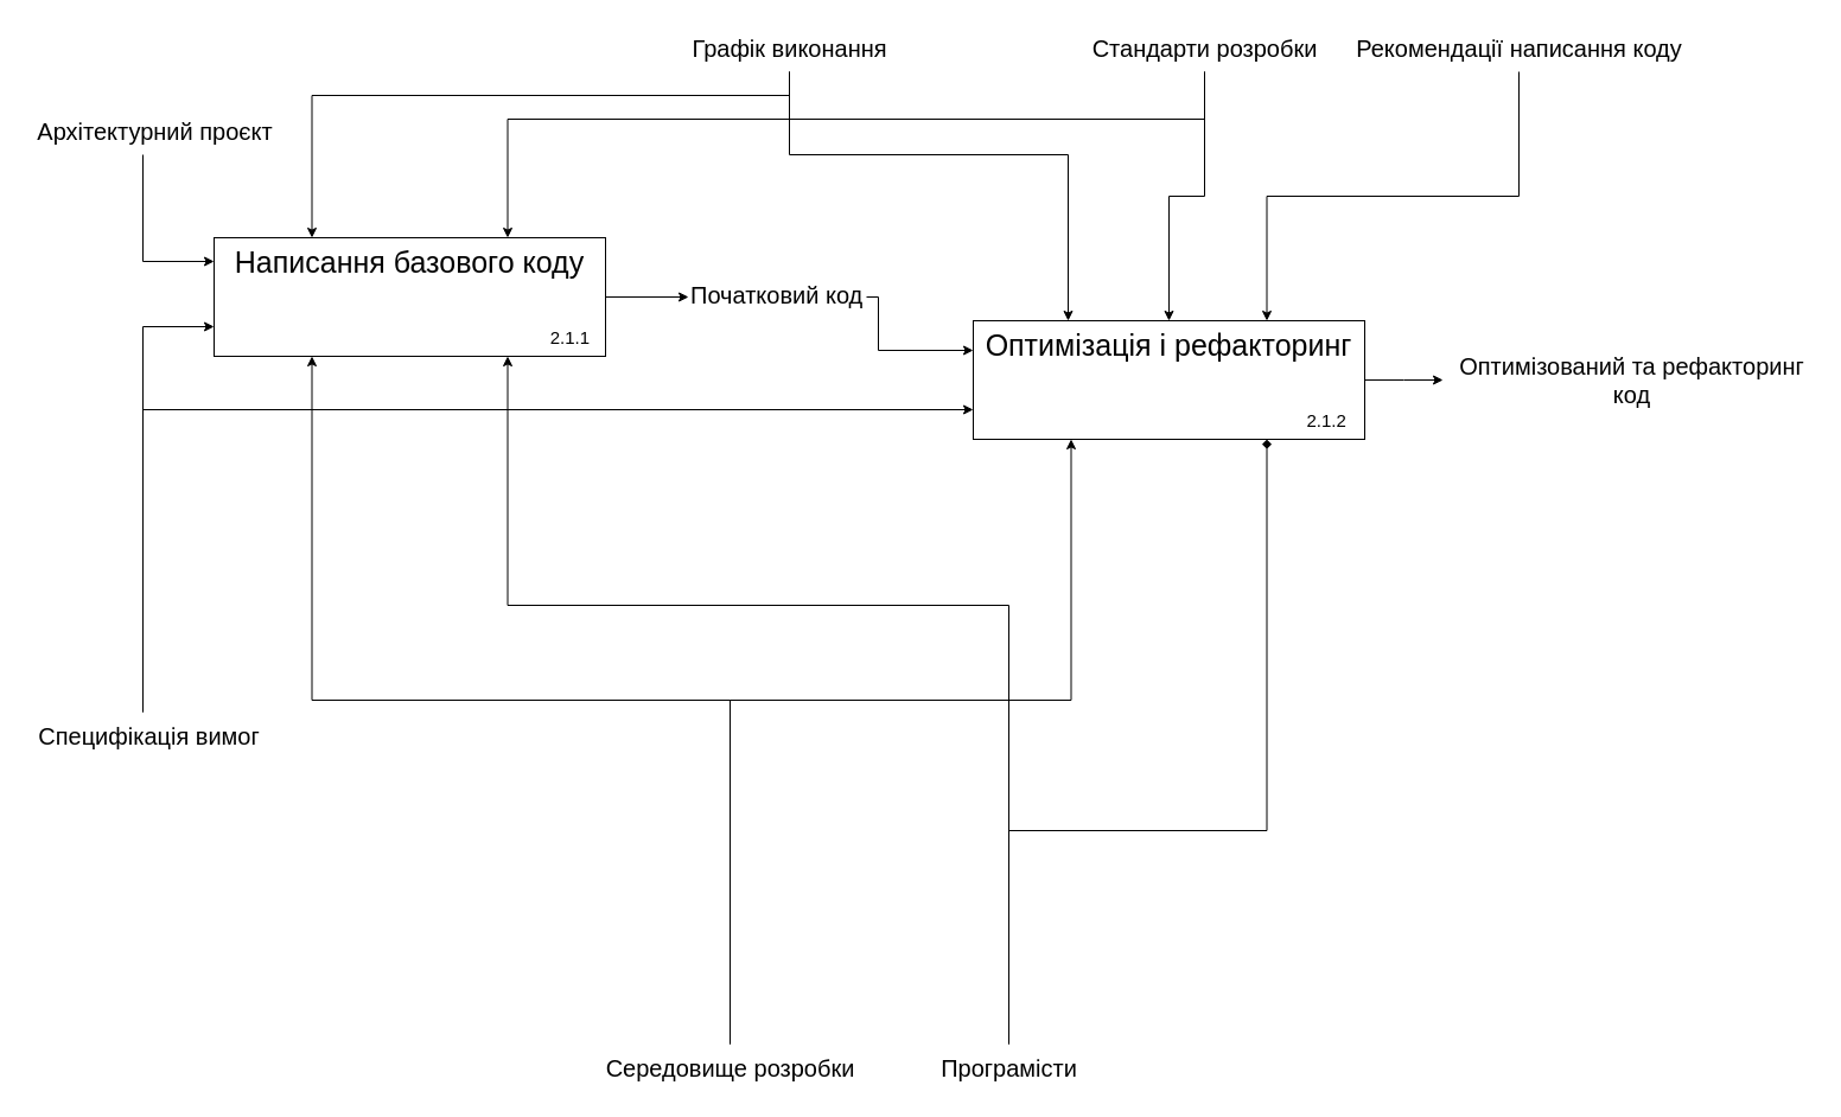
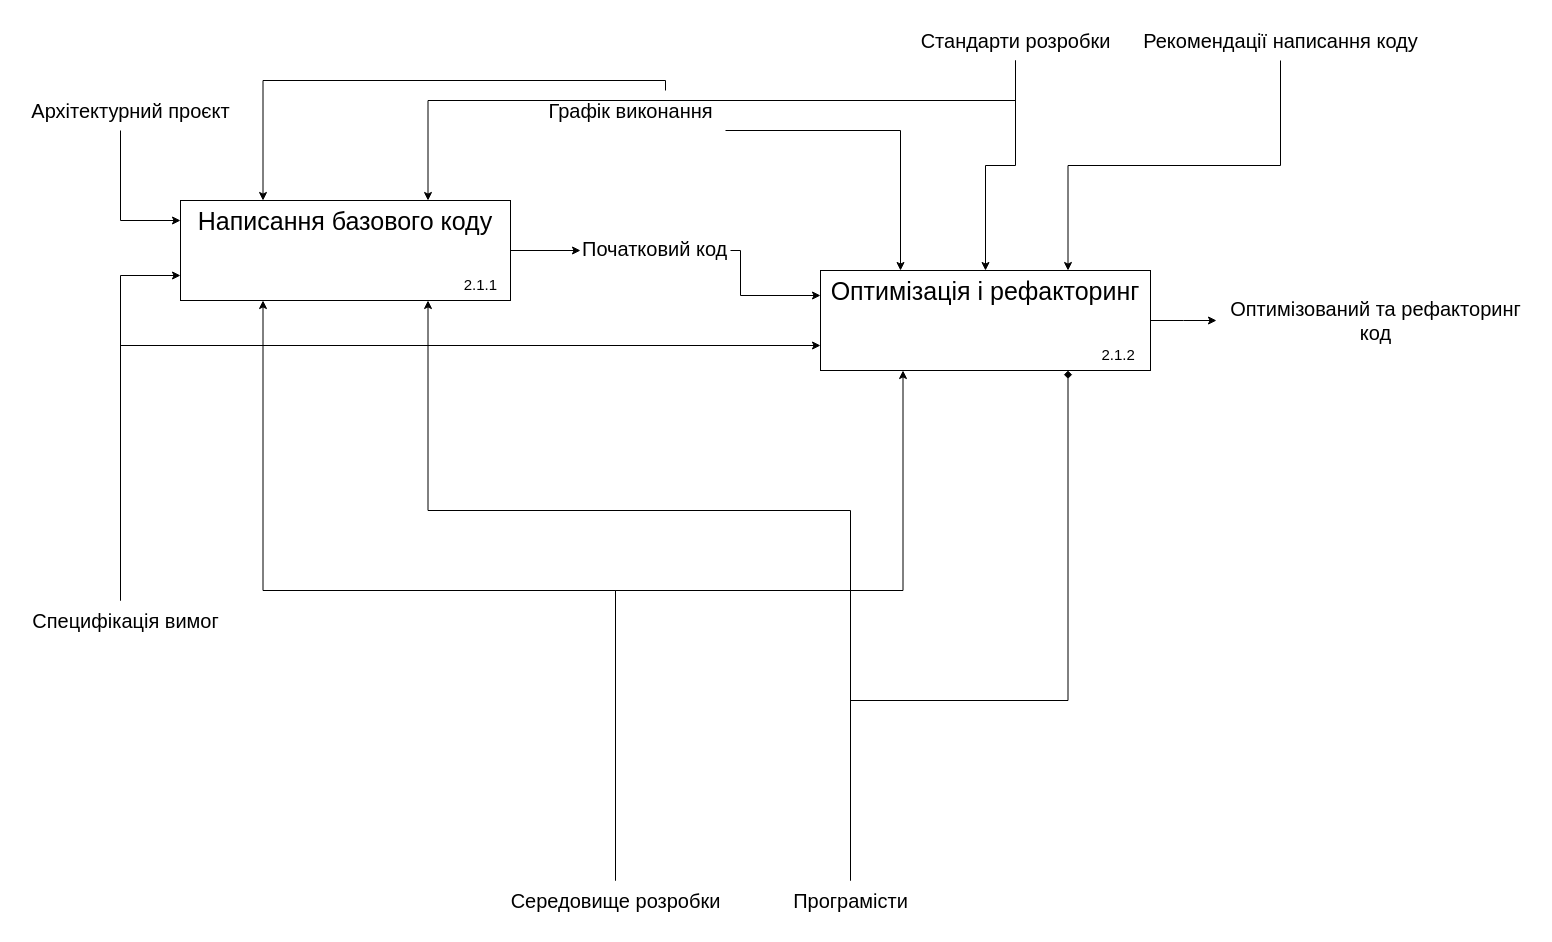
  <mxCell id="0" />
  <mxCell id="1" parent="0" />
  <mxCell id="2" style="edgeStyle=orthogonalEdgeStyle;rounded=0;orthogonalLoop=1;jettySize=auto;html=1;entryX=0;entryY=0.5;entryDx=0;entryDy=0;endArrow=classic;endFill=1;" edge="1" parent="1" source="3" target="17"><mxGeometry relative="1" as="geometry" /></mxCell>
  <mxCell id="3" value="&lt;font style=&quot;font-size: 25px;&quot;&gt;Написання базового коду&lt;br&gt;&lt;/font&gt;&lt;div&gt;&lt;div style=&quot;text-align: left;&quot;&gt;&lt;font style=&quot;font-size: 25px;&quot;&gt;&lt;br&gt;&lt;/font&gt;&lt;/div&gt;&lt;div style=&quot;text-align: left;&quot;&gt;&lt;span style=&quot;background-color: initial;&quot;&gt;&lt;font style=&quot;font-size: 25px;&quot;&gt;&amp;nbsp; &amp;nbsp; &amp;nbsp; &amp;nbsp; &amp;nbsp; &amp;nbsp; &amp;nbsp; &amp;nbsp; &amp;nbsp; &amp;nbsp; &amp;nbsp; &amp;nbsp; &amp;nbsp; &amp;nbsp; &amp;nbsp; &amp;nbsp; &amp;nbsp; &amp;nbsp; &amp;nbsp; &amp;nbsp;&lt;/font&gt;&lt;font style=&quot;font-size: 15px;&quot;&gt;2.1.1&lt;/font&gt;&lt;/span&gt;&lt;/div&gt;&lt;/div&gt;" style="rounded=0;whiteSpace=wrap;html=1;" vertex="1" parent="1"><mxGeometry x="180" y="200" width="330" height="100" as="geometry" /></mxCell>
  <mxCell id="4" style="edgeStyle=orthogonalEdgeStyle;rounded=0;orthogonalLoop=1;jettySize=auto;html=1;entryX=0.75;entryY=1;entryDx=0;entryDy=0;" edge="1" parent="1" source="6" target="3"><mxGeometry relative="1" as="geometry"><Array as="points"><mxPoint x="850" y="510" /><mxPoint x="428" y="510" /></Array></mxGeometry></mxCell>
  <mxCell id="5" style="edgeStyle=orthogonalEdgeStyle;rounded=0;orthogonalLoop=1;jettySize=auto;html=1;entryX=0.75;entryY=1;entryDx=0;entryDy=0;endArrow=diamond;" edge="1" parent="1" source="6" target="15"><mxGeometry relative="1" as="geometry"><Array as="points"><mxPoint x="850" y="700" /><mxPoint x="1068" y="700" /></Array></mxGeometry></mxCell>
  <mxCell id="6" value="&lt;font style=&quot;font-size: 20px;&quot;&gt;Програмісти&lt;/font&gt;" style="text;html=1;align=center;verticalAlign=middle;resizable=0;points=[];autosize=1;strokeColor=none;fillColor=none;" vertex="1" parent="1"><mxGeometry x="780" y="880" width="140" height="40" as="geometry" /></mxCell>
  <mxCell id="7" style="edgeStyle=orthogonalEdgeStyle;rounded=0;orthogonalLoop=1;jettySize=auto;html=1;" edge="1" parent="1" source="8"><mxGeometry relative="1" as="geometry"><mxPoint x="180" y="220" as="targetPoint" /><Array as="points"><mxPoint x="120" y="220" /><mxPoint x="180" y="220" /></Array></mxGeometry></mxCell>
  <mxCell id="8" value="&lt;font style=&quot;font-size: 20px;&quot;&gt;Архітектурний проєкт&lt;/font&gt;" style="text;html=1;align=center;verticalAlign=middle;resizable=0;points=[];autosize=1;strokeColor=none;fillColor=none;" vertex="1" parent="1"><mxGeometry y="90" width="220" height="40" as="geometry" x="20" /></mxCell>
  <mxCell id="9" style="edgeStyle=orthogonalEdgeStyle;rounded=0;orthogonalLoop=1;jettySize=auto;html=1;entryX=0;entryY=0.75;entryDx=0;entryDy=0;" edge="1" parent="1" source="11" target="3"><mxGeometry relative="1" as="geometry"><mxPoint x="160" y="230" as="targetPoint" /><Array as="points"><mxPoint x="120" y="275" /></Array></mxGeometry></mxCell>
  <mxCell id="10" style="edgeStyle=orthogonalEdgeStyle;rounded=0;orthogonalLoop=1;jettySize=auto;html=1;entryX=0;entryY=0.75;entryDx=0;entryDy=0;" edge="1" parent="1" source="11" target="15"><mxGeometry relative="1" as="geometry"><Array as="points"><mxPoint x="120" y="345" /></Array></mxGeometry></mxCell>
  <mxCell id="11" value="&lt;font style=&quot;font-size: 20px;&quot;&gt;Специфікація вимог&lt;/font&gt;" style="text;html=1;align=center;verticalAlign=middle;resizable=0;points=[];autosize=1;strokeColor=none;fillColor=none;" vertex="1" parent="1"><mxGeometry y="600" width="210" height="40" as="geometry" x="20" /></mxCell>
  <mxCell id="12" style="edgeStyle=orthogonalEdgeStyle;rounded=0;orthogonalLoop=1;jettySize=auto;html=1;entryX=0.25;entryY=1;entryDx=0;entryDy=0;" edge="1" parent="1" source="14" target="3"><mxGeometry relative="1" as="geometry"><Array as="points"><mxPoint x="615" y="590" /><mxPoint x="262" y="590" /></Array></mxGeometry></mxCell>
  <mxCell id="13" style="edgeStyle=orthogonalEdgeStyle;rounded=0;orthogonalLoop=1;jettySize=auto;html=1;entryX=0.25;entryY=1;entryDx=0;entryDy=0;" edge="1" parent="1" source="14" target="15"><mxGeometry relative="1" as="geometry"><Array as="points"><mxPoint x="615" y="590" /><mxPoint x="902" y="590" /></Array></mxGeometry></mxCell>
  <mxCell id="14" value="&lt;font style=&quot;font-size: 20px;&quot;&gt;Середовище розробки&lt;/font&gt;" style="text;html=1;align=center;verticalAlign=middle;resizable=0;points=[];autosize=1;strokeColor=none;fillColor=none;" vertex="1" parent="1"><mxGeometry x="500" y="880" width="230" height="40" as="geometry" /></mxCell>
  <mxCell id="15" value="&lt;font style=&quot;font-size: 25px;&quot;&gt;Оптимізація і рефакторинг&lt;br&gt;&lt;/font&gt;&lt;div&gt;&lt;div style=&quot;text-align: left;&quot;&gt;&lt;font style=&quot;font-size: 25px;&quot;&gt;&lt;br&gt;&lt;/font&gt;&lt;/div&gt;&lt;div style=&quot;text-align: left;&quot;&gt;&lt;span style=&quot;background-color: initial;&quot;&gt;&lt;font style=&quot;font-size: 25px;&quot;&gt;&amp;nbsp; &amp;nbsp; &amp;nbsp; &amp;nbsp; &amp;nbsp; &amp;nbsp; &amp;nbsp; &amp;nbsp; &amp;nbsp; &amp;nbsp; &amp;nbsp; &amp;nbsp; &amp;nbsp; &amp;nbsp; &amp;nbsp; &amp;nbsp; &amp;nbsp; &amp;nbsp; &amp;nbsp; &amp;nbsp;&lt;/font&gt;&lt;font style=&quot;font-size: 15px;&quot;&gt;2.1.2&lt;/font&gt;&lt;/span&gt;&lt;/div&gt;&lt;/div&gt;" style="rounded=0;whiteSpace=wrap;html=1;" vertex="1" parent="1"><mxGeometry x="820" y="270" width="330" height="100" as="geometry" /></mxCell>
  <mxCell id="16" style="edgeStyle=orthogonalEdgeStyle;rounded=0;orthogonalLoop=1;jettySize=auto;html=1;entryX=0;entryY=0.25;entryDx=0;entryDy=0;" edge="1" parent="1" source="17" target="15"><mxGeometry relative="1" as="geometry"><Array as="points"><mxPoint x="740" y="250" /><mxPoint x="740" y="295" /></Array></mxGeometry></mxCell>
  <mxCell id="17" value="&lt;font style=&quot;font-size: 20px;&quot;&gt;Початковий код&lt;/font&gt;" style="text;whiteSpace=wrap;html=1;" vertex="1" parent="1"><mxGeometry x="580" y="230" width="150" height="40" as="geometry" /></mxCell>
  <mxCell id="18" style="edgeStyle=orthogonalEdgeStyle;rounded=0;orthogonalLoop=1;jettySize=auto;html=1;entryX=0.25;entryY=0;entryDx=0;entryDy=0;" edge="1" parent="1" source="20" target="3"><mxGeometry relative="1" as="geometry"><Array as="points"><mxPoint x="665" y="80" /><mxPoint x="263" y="80" /></Array></mxGeometry></mxCell>
  <mxCell id="19" style="edgeStyle=orthogonalEdgeStyle;rounded=0;orthogonalLoop=1;jettySize=auto;html=1;" edge="1" parent="1" source="20"><mxGeometry relative="1" as="geometry"><mxPoint x="900" y="270" as="targetPoint" /><Array as="points"><mxPoint x="665" y="130" /><mxPoint x="900" y="130" /><mxPoint x="900" y="270" /></Array></mxGeometry></mxCell>
- <mxCell id="20" value="&lt;font style=&quot;font-size: 20px;&quot;&gt;Графік виконання&lt;/font&gt;" style="text;html=1;align=center;verticalAlign=middle;resizable=0;points=[];autosize=1;strokeColor=none;fillColor=none;" vertex="1" parent="1"><mxGeometry x="570" width="190" height="40" as="geometry" y="20" /></mxCell>
+ <mxCell id="20" value="&lt;font style=&quot;font-size: 20px;&quot;&gt;Графік виконання&lt;/font&gt;" style="text;html=1;align=center;verticalAlign=middle;resizable=0;points=[];autosize=1;strokeColor=none;fillColor=none;" vertex="1" parent="1"><mxGeometry x="535" y="90" width="190" height="40" as="geometry" /></mxCell>
  <mxCell id="21" style="edgeStyle=orthogonalEdgeStyle;rounded=0;orthogonalLoop=1;jettySize=auto;html=1;entryX=0.75;entryY=0;entryDx=0;entryDy=0;" edge="1" parent="1" source="23" target="3"><mxGeometry relative="1" as="geometry"><Array as="points"><mxPoint x="1015" y="100" /><mxPoint x="428" y="100" /></Array></mxGeometry></mxCell>
  <mxCell id="22" style="edgeStyle=orthogonalEdgeStyle;rounded=0;orthogonalLoop=1;jettySize=auto;html=1;entryX=0.5;entryY=0;entryDx=0;entryDy=0;" edge="1" parent="1" source="23" target="15"><mxGeometry relative="1" as="geometry"><Array as="points"><mxPoint x="1015" y="165" /><mxPoint x="985" y="165" /></Array></mxGeometry></mxCell>
  <mxCell id="23" value="&lt;font style=&quot;font-size: 20px;&quot;&gt;Стандарти розробки&lt;/font&gt;" style="text;html=1;align=center;verticalAlign=middle;resizable=0;points=[];autosize=1;strokeColor=none;fillColor=none;" vertex="1" parent="1"><mxGeometry x="910" width="210" height="40" as="geometry" y="20" /></mxCell>
  <mxCell id="24" value="&lt;font style=&quot;font-size: 20px;&quot;&gt;Оптимізований та&amp;nbsp;&lt;/font&gt;&lt;span style=&quot;font-size: 20px; background-color: initial;&quot;&gt;рефакторинг&lt;/span&gt;&lt;div&gt;&lt;div&gt;&lt;font style=&quot;font-size: 20px;&quot;&gt;код&lt;/font&gt;&lt;/div&gt;&lt;/div&gt;" style="text;html=1;align=center;verticalAlign=middle;resizable=0;points=[];autosize=1;strokeColor=none;fillColor=none;" vertex="1" parent="1"><mxGeometry x="1220" y="290" width="310" height="60" as="geometry" /></mxCell>
  <mxCell id="25" style="edgeStyle=orthogonalEdgeStyle;rounded=0;orthogonalLoop=1;jettySize=auto;html=1;" edge="1" parent="1" source="15"><mxGeometry relative="1" as="geometry"><mxPoint x="1216" y="320" as="targetPoint" /></mxGeometry></mxCell>
  <mxCell id="26" style="edgeStyle=orthogonalEdgeStyle;rounded=0;orthogonalLoop=1;jettySize=auto;html=1;entryX=0.75;entryY=0;entryDx=0;entryDy=0;" edge="1" parent="1" source="27" target="15"><mxGeometry relative="1" as="geometry" /></mxCell>
  <mxCell id="27" value="&lt;font style=&quot;font-size: 20px;&quot;&gt;Рекомендації написання коду&lt;/font&gt;" style="text;html=1;align=center;verticalAlign=middle;resizable=0;points=[];autosize=1;strokeColor=none;fillColor=none;" vertex="1" parent="1"><mxGeometry x="1130" width="300" height="40" as="geometry" y="20" /></mxCell>
